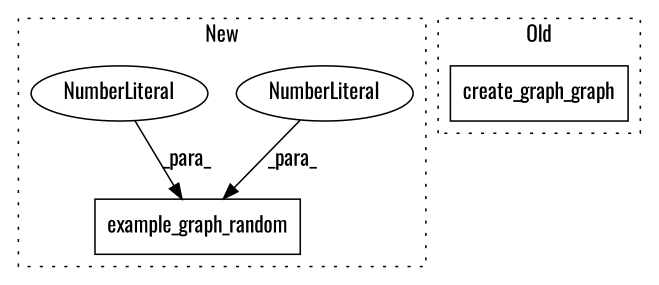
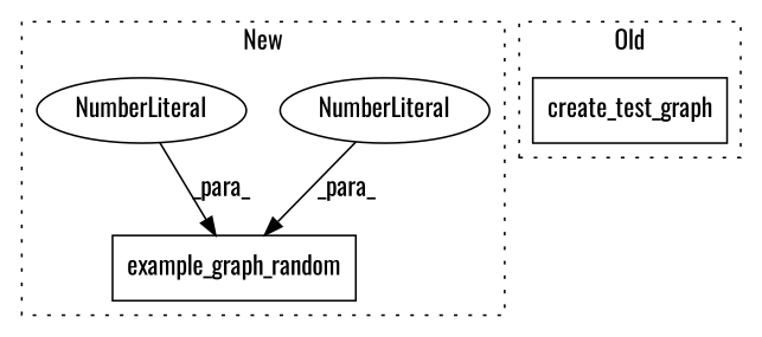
  digraph {
    fontname=Oswald
    node [a=32 shape=box fontname=Oswald]
    edge [fontname=Oswald]
    n1 [l="21,1" label=example_graph_random s="17043,17074"]
    n2 [a=34 l=3 label=NumberLiteral s=17067 shape=ellipse]
    n3 [a=34 l=1 label=NumberLiteral s=17071 shape=ellipse]
-   n4 [l="18,1" label=create_graph_graph s="17031,17053"]
+   n4 [l="18,1" label=create_test_graph s="17031,17053"]
    subgraph cluster_1 {
      label=New
      style=dotted
      n1
      n2
      n3
    }
    subgraph cluster_2 {
      label=Old
      style=dotted
      n4
    }
    n2 -> n1 [label=_para_]
    n3 -> n1 [label=_para_]
  }
